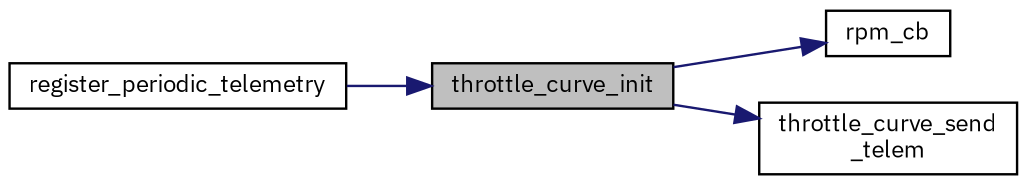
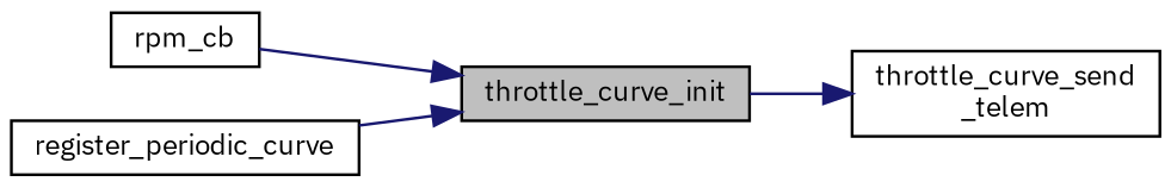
  digraph {
    fontname="IBM Plex Sans"
    rankdir=LR
    node [color=black fillcolor=white fontname="IBM Plex Sans" fontsize=10 shape=record style=filled]
    edge [color=midnightblue fontname="IBM Plex Sans" fontsize=10 labelfontname=FreeSans labelfontsize=10 style=solid]
    n1 [fillcolor=grey75 fontcolor=black height=0.2 label=throttle_curve_init width=0.4]
    n2 [height=0.2 label=rpm_cb width=0.4]
    n3 [height=0.2 label="throttle_curve_send\l_telem" width=0.4]
-   n4 [height=0.2 label=register_periodic_telemetry width=0.4]
-   n1 -> n2
+   n4 [height=0.2 label=register_periodic_curve width=0.4]
+   n2 -> n1
    n1 -> n3
    n4 -> n1
  }
